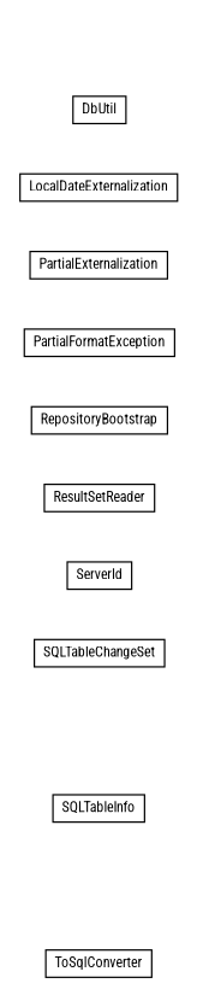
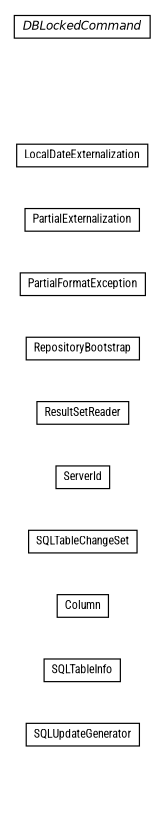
  digraph {
    nodesep=0.25
    ranksep=0.5
    rankdir=LR
    fontname="Roboto Condensed"
    node [fontcolor=black fontname="Roboto Condensed" fontsize=10.0 shape=plaintext]
-   n1 [label=<<table title="pt.ist.fenixframework.backend.jvstmojb.repository.ToSqlConverter" border="0" cellborder="1" cellspacing="0" cellpadding="2" port="p" href="./ToSqlConverter.html"> 		<tr><td><table border="0" cellspacing="0" cellpadding="1"> <tr><td align="center" balign="center"> ToSqlConverter </td></tr> 		</table></td></tr> 		</table>>]
+   n2 [label=<<table title="pt.ist.fenixframework.backend.jvstmojb.repository.SQLUpdateGenerator" border="0" cellborder="1" cellspacing="0" cellpadding="2" port="p" href="./SQLUpdateGenerator.html"> 		<tr><td><table border="0" cellspacing="0" cellpadding="1"> <tr><td align="center" balign="center"> SQLUpdateGenerator </td></tr> 		</table></td></tr> 		</table>>]
    n3 [label=<<table title="pt.ist.fenixframework.backend.jvstmojb.repository.SQLTableInfo" border="0" cellborder="1" cellspacing="0" cellpadding="2" port="p" href="./SQLTableInfo.html"> 		<tr><td><table border="0" cellspacing="0" cellpadding="1"> <tr><td align="center" balign="center"> SQLTableInfo </td></tr> 		</table></td></tr> 		</table>>]
+   n4 [label=<<table title="pt.ist.fenixframework.backend.jvstmojb.repository.SQLTableInfo.Column" border="0" cellborder="1" cellspacing="0" cellpadding="2" port="p" href="./SQLTableInfo.Column.html"> 		<tr><td><table border="0" cellspacing="0" cellpadding="1"> <tr><td align="center" balign="center"> Column </td></tr> 		</table></td></tr> 		</table>>]
    n5 [label=<<table title="pt.ist.fenixframework.backend.jvstmojb.repository.SQLTableChangeSet" border="0" cellborder="1" cellspacing="0" cellpadding="2" port="p" href="./SQLTableChangeSet.html"> 		<tr><td><table border="0" cellspacing="0" cellpadding="1"> <tr><td align="center" balign="center"> SQLTableChangeSet </td></tr> 		</table></td></tr> 		</table>>]
    n6 [label=<<table title="pt.ist.fenixframework.backend.jvstmojb.repository.ServerId" border="0" cellborder="1" cellspacing="0" cellpadding="2" port="p" href="./ServerId.html"> 		<tr><td><table border="0" cellspacing="0" cellpadding="1"> <tr><td align="center" balign="center"> ServerId </td></tr> 		</table></td></tr> 		</table>>]
    n7 [label=<<table title="pt.ist.fenixframework.backend.jvstmojb.repository.ResultSetReader" border="0" cellborder="1" cellspacing="0" cellpadding="2" port="p" href="./ResultSetReader.html"> 		<tr><td><table border="0" cellspacing="0" cellpadding="1"> <tr><td align="center" balign="center"> ResultSetReader </td></tr> 		</table></td></tr> 		</table>>]
    n8 [label=<<table title="pt.ist.fenixframework.backend.jvstmojb.repository.RepositoryBootstrap" border="0" cellborder="1" cellspacing="0" cellpadding="2" port="p" href="./RepositoryBootstrap.html"> 		<tr><td><table border="0" cellspacing="0" cellpadding="1"> <tr><td align="center" balign="center"> RepositoryBootstrap </td></tr> 		</table></td></tr> 		</table>>]
    n9 [label=<<table title="pt.ist.fenixframework.backend.jvstmojb.repository.PartialFormatException" border="0" cellborder="1" cellspacing="0" cellpadding="2" port="p" href="./PartialFormatException.html"> 		<tr><td><table border="0" cellspacing="0" cellpadding="1"> <tr><td align="center" balign="center"> PartialFormatException </td></tr> 		</table></td></tr> 		</table>>]
    n10 [label=<<table title="pt.ist.fenixframework.backend.jvstmojb.repository.PartialExternalization" border="0" cellborder="1" cellspacing="0" cellpadding="2" port="p" href="./PartialExternalization.html"> 		<tr><td><table border="0" cellspacing="0" cellpadding="1"> <tr><td align="center" balign="center"> PartialExternalization </td></tr> 		</table></td></tr> 		</table>>]
    n11 [label=<<table title="pt.ist.fenixframework.backend.jvstmojb.repository.LocalDateExternalization" border="0" cellborder="1" cellspacing="0" cellpadding="2" port="p" href="./LocalDateExternalization.html"> 		<tr><td><table border="0" cellspacing="0" cellpadding="1"> <tr><td align="center" balign="center"> LocalDateExternalization </td></tr> 		</table></td></tr> 		</table>>]
-   n12 [label=<<table title="pt.ist.fenixframework.backend.jvstmojb.repository.DbUtil" border="0" cellborder="1" cellspacing="0" cellpadding="2" port="p" href="./DbUtil.html"> 		<tr><td><table border="0" cellspacing="0" cellpadding="1"> <tr><td align="center" balign="center"> DbUtil </td></tr> 		</table></td></tr> 		</table>>]
+   n13 [label=<<table title="pt.ist.fenixframework.backend.jvstmojb.repository.DbUtil.DBLockedCommand" border="0" cellborder="1" cellspacing="0" cellpadding="2" port="p" href="./DbUtil.DBLockedCommand.html"> 		<tr><td><table border="0" cellspacing="0" cellpadding="1"> <tr><td align="center" balign="center"><font face="Helvetica-Oblique"> DBLockedCommand </font></td></tr> 		</table></td></tr> 		</table>>]
  }
